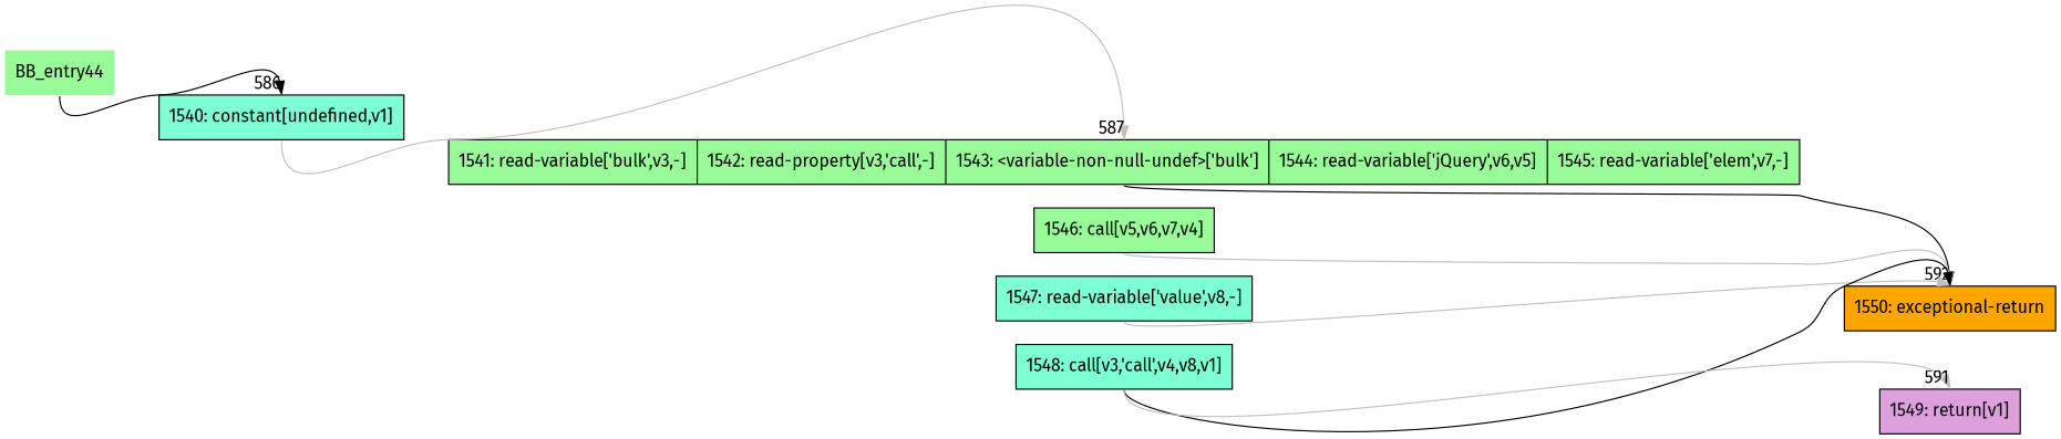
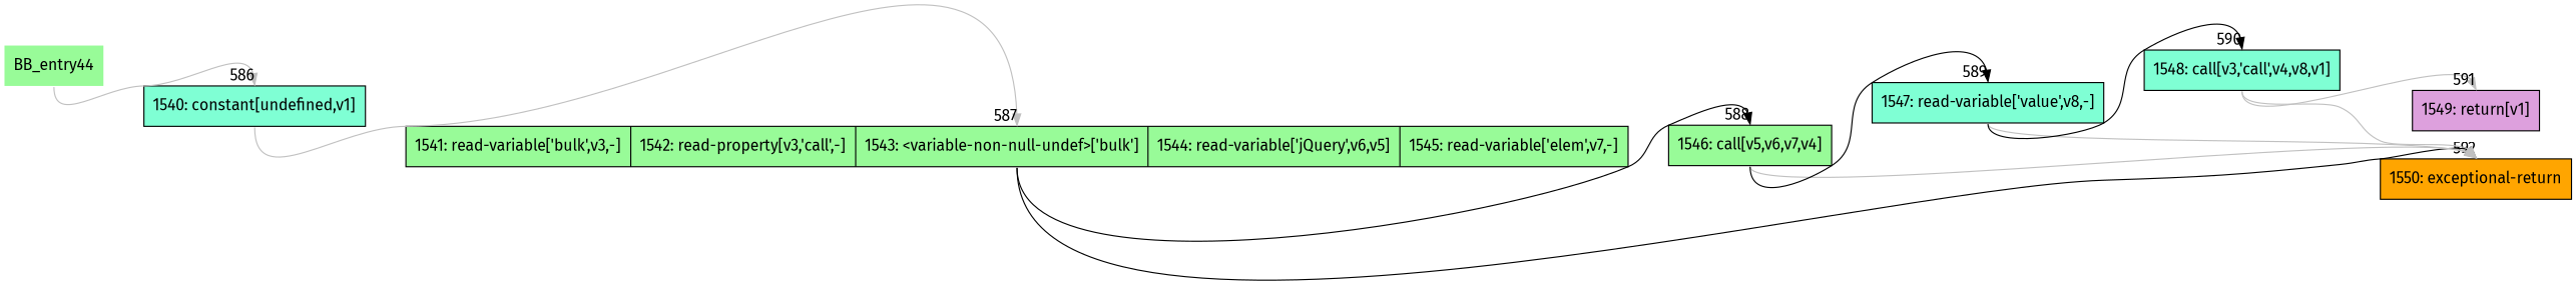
  digraph {
    fontname="Fira Sans"
    rankdir=LR
    node [fillcolor=palegreen fontname="Fira Sans" shape=record style=filled]
    edge [fontname="Fira Sans" headport=n tailport=s color=gray]
    n1 [label=BB_entry44 shape=none]
    n2 [fillcolor=aquamarine label="{1540: constant[undefined,v1]}"]
    n3 [label="{1541: read-variable['bulk',v3,-]|1542: read-property[v3,'call',-]|1543: \<variable-non-null-undef\>['bulk']|1544: read-variable['jQuery',v6,v5]|1545: read-variable['elem',v7,-]}"]
    n4 [label="{1546: call[v5,v6,v7,v4]}"]
    n5 [fillcolor=orange label="{1550: exceptional-return}"]
    n6 [fillcolor=aquamarine label="{1547: read-variable['value',v8,-]}"]
    n7 [fillcolor=aquamarine label="{1548: call[v3,'call',v4,v8,v1]}"]
    n8 [fillcolor=plum label="{1549: return[v1]}"]
-   n1 -> n2 [headlabel="    586" color=""]
+   n1 -> n2 [headlabel="    586"]
    n2 -> n3 [headlabel="      587"]
+   n3 -> n4 [headlabel="      588" color=""]
    n3 -> n5 [color=black headlabel="      592"]
    n4 -> n5
+   n4 -> n6 [headlabel="      589" color=""]
    n6 -> n5
-   n7 -> n5 [color=black]
+   n6 -> n7 [headlabel="      590" color=""]
+   n7 -> n5
    n7 -> n8 [headlabel="      591"]
  }
